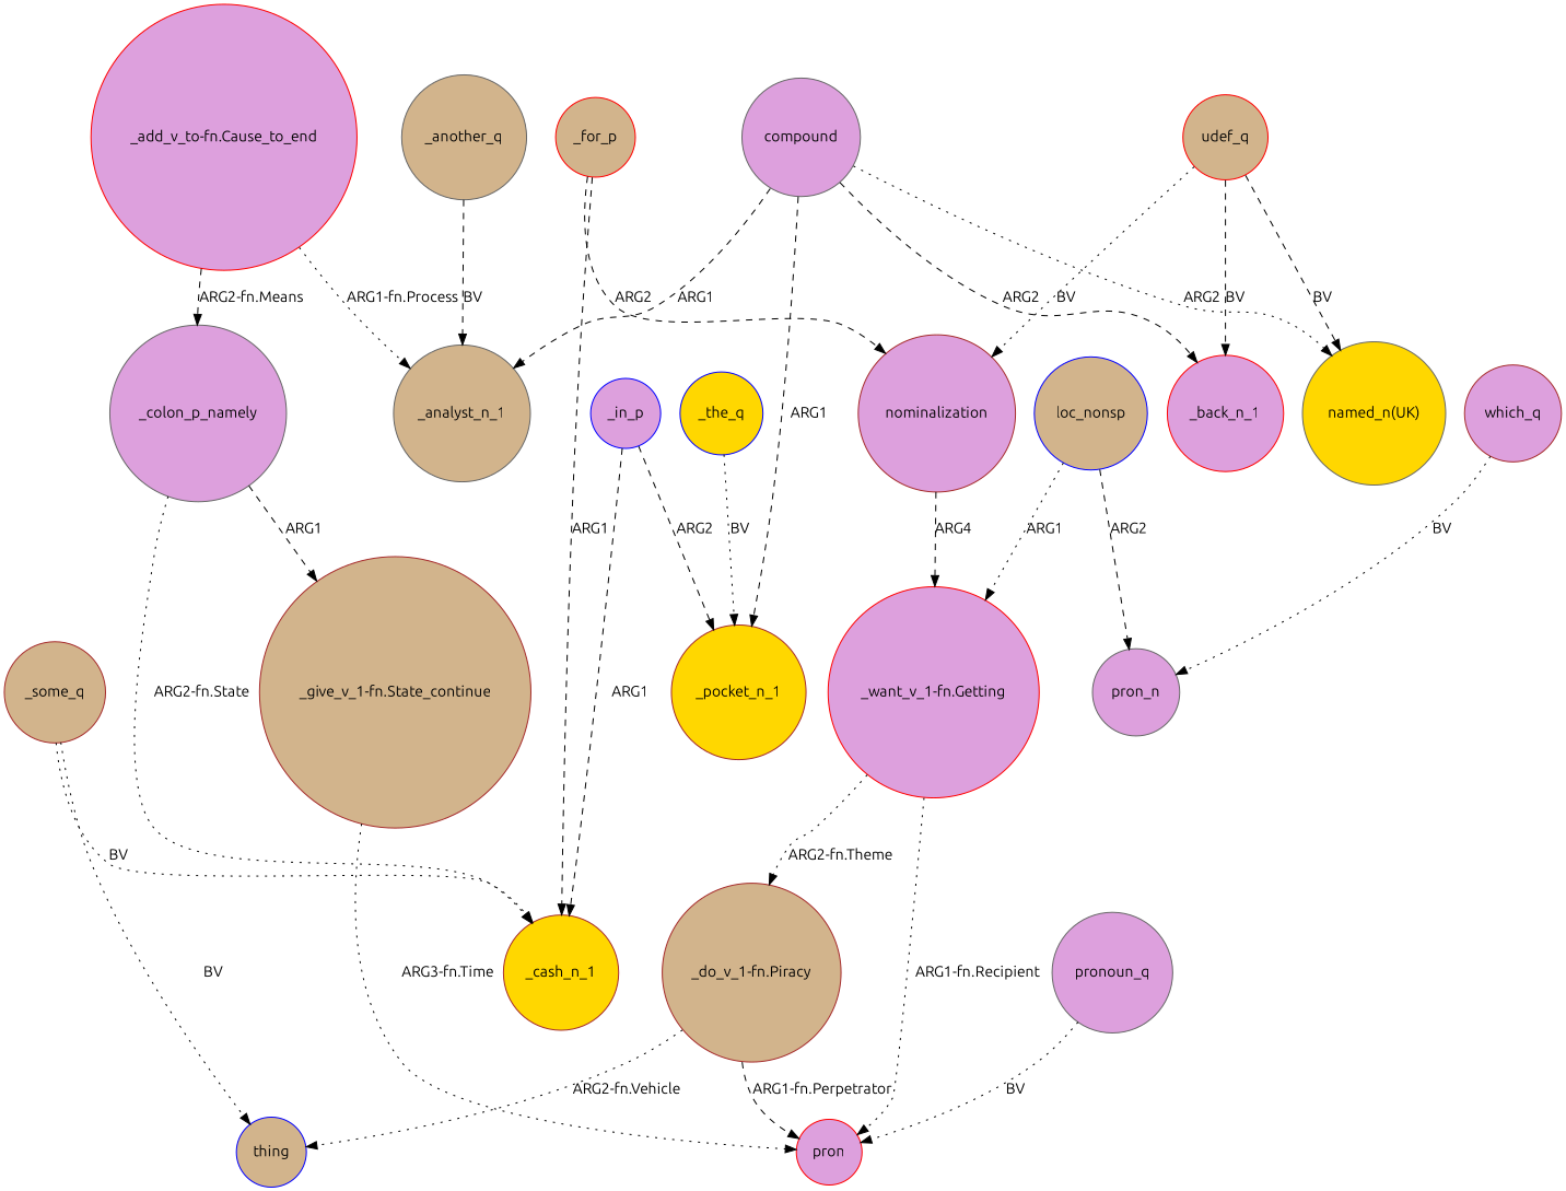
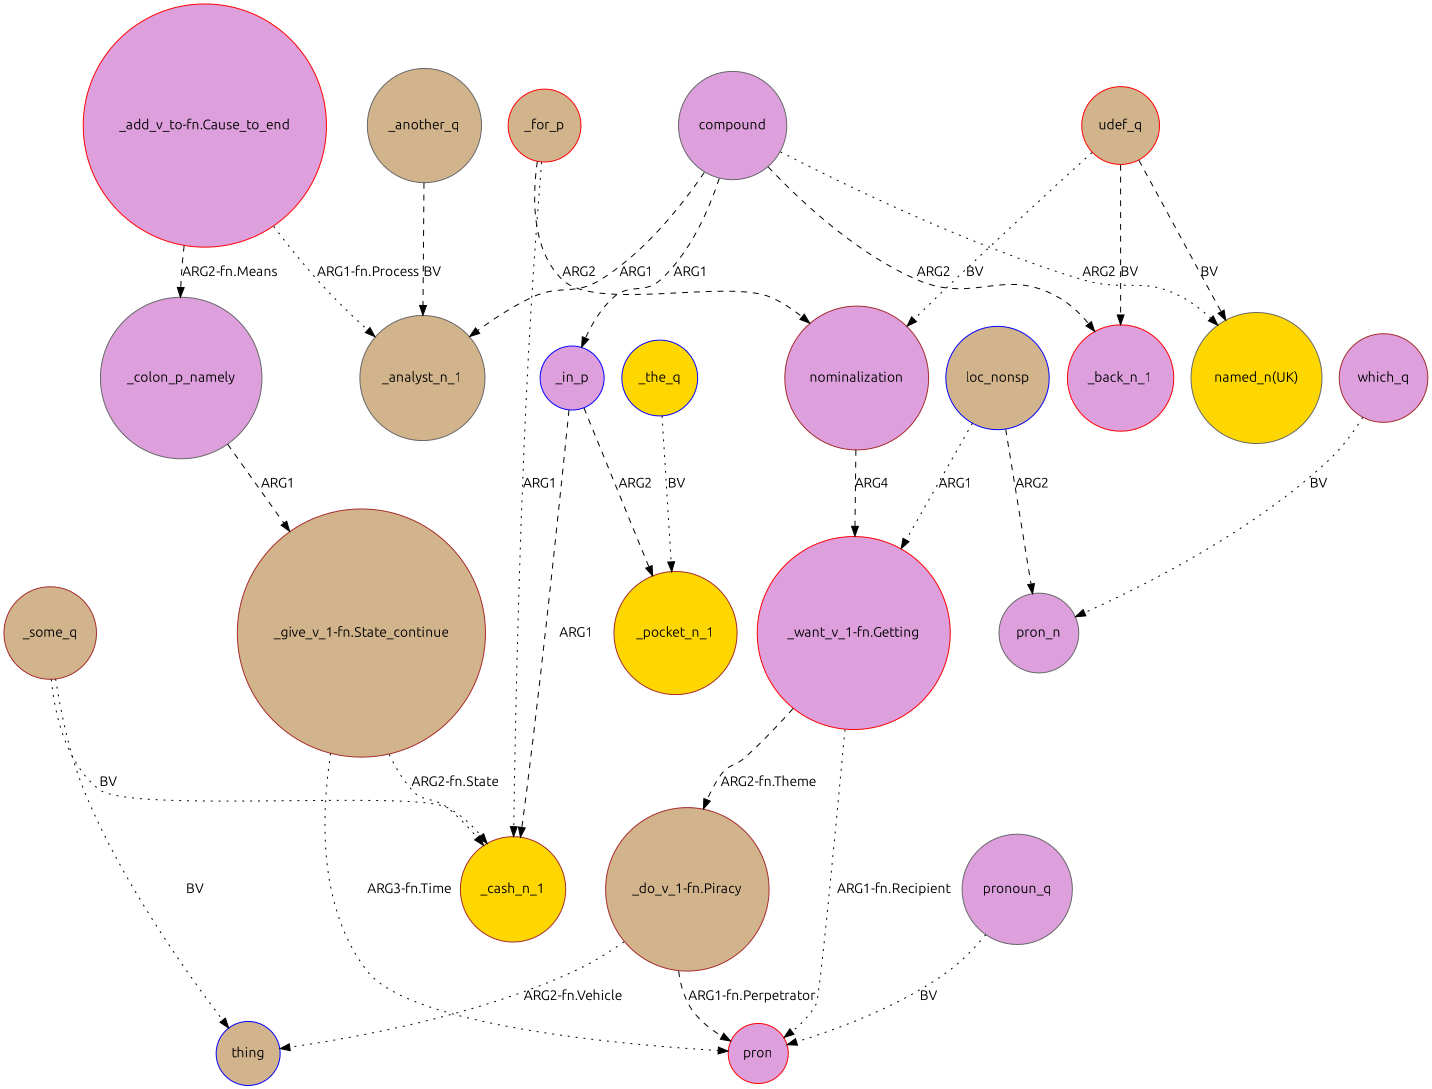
  digraph {
    fontname=Ubuntu
    node [color=brown fillcolor=plum fontname=Ubuntu shape=circle style=filled]
    edge [fontname=Ubuntu style=dashed]
    "_give_v_1-fn.State_continue" [fillcolor=tan]
    pron [color=red]
    _cash_n_1 [fillcolor=gold]
    compound [color=gray40]
    _pocket_n_1 [fillcolor=gold]
    _back_n_1 [color=red]
    _analyst_n_1 [color=gray40 fillcolor=tan]
    "named_n(UK)" [color=gray40 fillcolor=gold]
    "_want_v_1-fn.Getting" [color=red]
    nominalization
    "_do_v_1-fn.Piracy" [fillcolor=tan]
    thing [color=blue fillcolor=tan]
    n13 [color=gray40 label=pron_n]
    which_q
    loc_nonsp [color=blue fillcolor=tan]
    udef_q [color=red fillcolor=tan]
    _some_q [fillcolor=tan]
    pronoun_q [color=gray40]
    _colon_p_namely [color=gray40]
    "_add_v_to-fn.Cause_to_end" [color=red]
    _in_p [color=blue]
    _for_p [color=red fillcolor=tan]
    _the_q [color=blue fillcolor=gold]
    _another_q [color=gray40 fillcolor=tan]
    "_give_v_1-fn.State_continue" -> pron [label="ARG3-fn.Time" style=dotted]
-   _colon_p_namely -> _cash_n_1 [label="ARG2-fn.State" style=dotted]
-   compound -> _pocket_n_1 [label=ARG1]
+   "_give_v_1-fn.State_continue" -> _cash_n_1 [label="ARG2-fn.State" style=dotted]
+   compound -> _in_p [label=ARG1]
    compound -> _back_n_1 [label=ARG2]
    compound -> _analyst_n_1 [label=ARG1]
    compound -> "named_n(UK)" [label=ARG2 style=dotted]
    "_want_v_1-fn.Getting" -> pron [label="ARG1-fn.Recipient" style=dotted]
-   "_want_v_1-fn.Getting" -> "_do_v_1-fn.Piracy" [label="ARG2-fn.Theme" style=dotted]
+   "_want_v_1-fn.Getting" -> "_do_v_1-fn.Piracy" [label="ARG2-fn.Theme"]
    nominalization -> "_want_v_1-fn.Getting" [label=ARG4]
    "_do_v_1-fn.Piracy" -> pron [label="ARG1-fn.Perpetrator"]
    "_do_v_1-fn.Piracy" -> thing [label="ARG2-fn.Vehicle" style=dotted]
    which_q -> n13 [label=BV style=dotted]
    loc_nonsp -> "_want_v_1-fn.Getting" [label=ARG1 style=dotted]
    loc_nonsp -> n13 [label=ARG2]
    udef_q -> _back_n_1 [label=BV]
    udef_q -> "named_n(UK)" [label=BV]
    udef_q -> nominalization [label=BV style=dotted]
    _some_q -> _cash_n_1 [label=BV style=dotted]
    _some_q -> thing [label=BV style=dotted]
    pronoun_q -> pron [label=BV style=dotted]
    _colon_p_namely -> "_give_v_1-fn.State_continue" [label=ARG1]
    "_add_v_to-fn.Cause_to_end" -> _analyst_n_1 [label="ARG1-fn.Process" style=dotted]
    "_add_v_to-fn.Cause_to_end" -> _colon_p_namely [label="ARG2-fn.Means"]
    _in_p -> _cash_n_1 [label=ARG1]
    _in_p -> _pocket_n_1 [label=ARG2]
-   _for_p -> _cash_n_1 [label=ARG1]
+   _for_p -> _cash_n_1 [label=ARG1 style=dotted]
    _for_p -> nominalization [label=ARG2]
    _the_q -> _pocket_n_1 [label=BV style=dotted]
    _another_q -> _analyst_n_1 [label=BV]
  }
